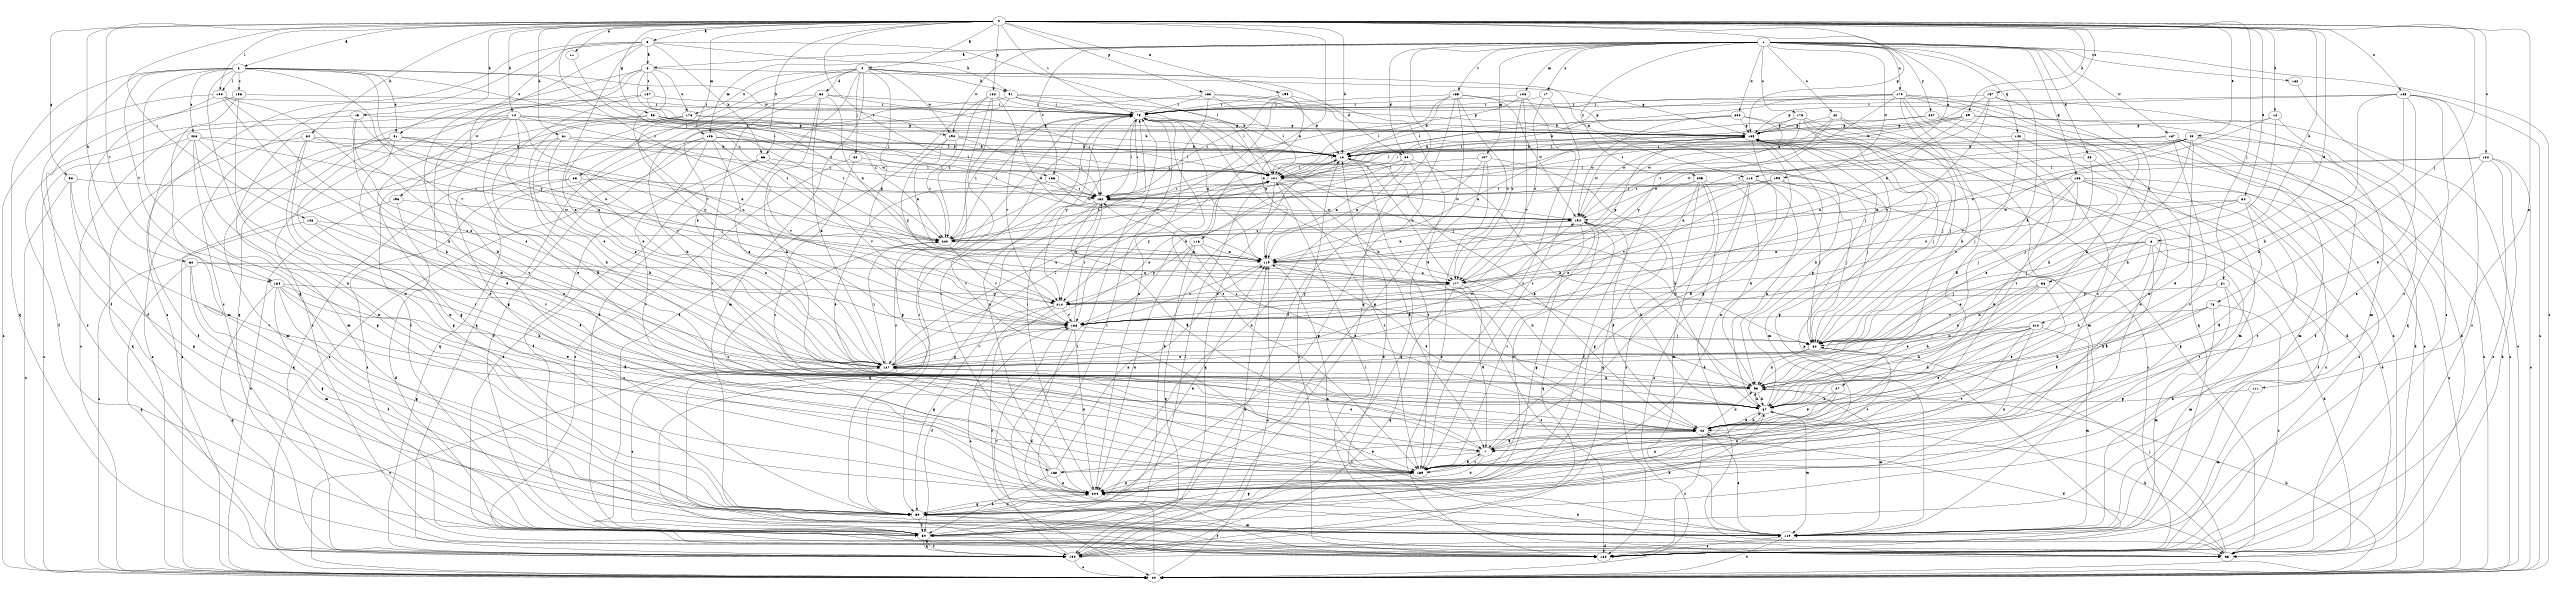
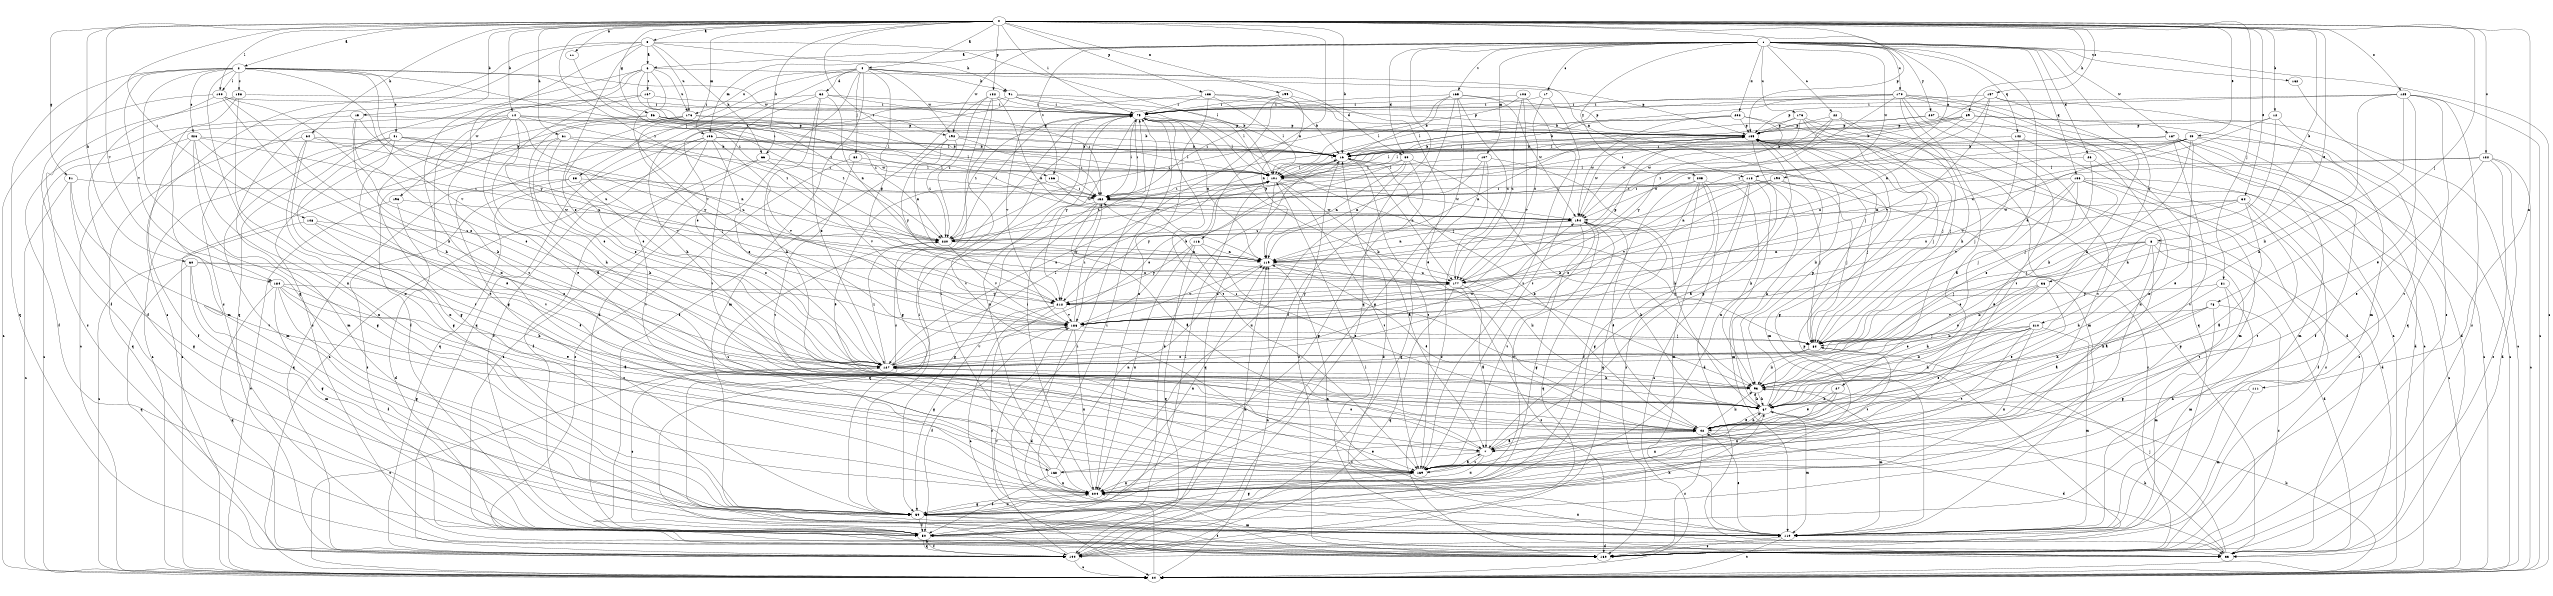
  strict digraph {
    0
    2
    3
    4
    8
    11
    12
    14
    15
    16
    34
    36
    40
    56
-   58
+   58 [label=51]
    60
    61
    64
    66
    75
    78
    81
    89
    100
    106
    111
    116
    118
    122
    125
    132
    133
    135
    148
    152
    157
    184
    199
    220
    144
    166
    192
    41
    50
    59
    n46 [label=426]
    158
    186
    204
    212
    6
    24
    91
    101
    127
    160
    176
    30
    32
    33
    82
    83
    110
    7
    169
    67
    84
    93
    119
    177
    42
    194
    1
    17
    22
    26
    27
    107
    108
    136
    142
    162
    165
    170
    173
    187
    190
    202
    205
    207
    210
    167
    168
    193
    0 -> 2 [label=a]
    0 -> 3 [label=a]
    0 -> 4 [label=a]
    0 -> 8 [label=b]
    0 -> 11 [label=b]
    0 -> 12 [label=b]
    0 -> 14 [label=b]
    0 -> 15 [label=b]
    0 -> 16 [label=b]
    0 -> 34 [label=e]
    0 -> 36 [label=e]
    0 -> 40 [label=e]
    0 -> 56 [label=g]
    0 -> 58 [label=g]
    0 -> 60 [label=h]
    0 -> 61 [label=h]
    0 -> 64 [label=h]
    0 -> 66 [label=h]
    0 -> 75 [label=i]
    0 -> 78 [label=j]
    0 -> 81 [label=j]
    0 -> 89 [label=k]
    0 -> 100 [label=l]
    0 -> 106 [label=m]
    0 -> 111 [label=n]
    0 -> 116 [label=n]
    0 -> 118 [label=n]
    0 -> 122 [label=o]
    0 -> 125 [label=o]
    0 -> 132 [label=p]
    0 -> 133 [label=p]
    0 -> 135 [label=p]
    0 -> 148 [label=r]
    0 -> 152 [label=r]
    0 -> 157 [label=s]
    0 -> 184 [label=v]
    0 -> 199 [label=x]
    0 -> 220 [label=z]
    2 -> 100 [label=l]
    2 -> 152 [label=r]
    2 -> 184 [label=v]
    2 -> 144 [label=q]
    2 -> 166 [label=t]
    2 -> 192 [label=w]
    2 -> 41 [label=e]
    2 -> 50 [label=f]
    2 -> 59 [label=g]
    2 -> n46 [label=o]
    2 -> 158 [label=s]
    2 -> 186 [label=v]
    2 -> 204 [label=x]
    2 -> 212 [label=y]
    3 -> 66 [label=h]
    3 -> 204 [label=x]
    3 -> 6 [label=a]
    3 -> 24 [label=c]
    3 -> 91 [label=k]
    3 -> 101 [label=l]
    3 -> 127 [label=o]
    3 -> 160 [label=s]
-   3 -> 41 [label=u]
+   3 -> 176 [label=u]
    4 -> 118 [label=n]
    4 -> 192 [label=w]
    4 -> 212 [label=y]
    4 -> 91 [label=k]
    4 -> 127 [label=o]
    4 -> 176 [label=u]
    4 -> 30 [label=d]
    4 -> 32 [label=d]
    4 -> 33 [label=d]
    4 -> 82 [label=j]
    4 -> 83 [label=j]
    4 -> 110 [label=m]
    8 -> 127 [label=o]
    8 -> 33 [label=d]
    8 -> 7 [label=a]
    8 -> 169 [label=t]
    8 -> 67 [label=h]
    8 -> 84 [label=j]
    8 -> 93 [label=k]
    8 -> 119 [label=n]
    11 -> 220 [label=z]
    12 -> 135 [label=p]
    12 -> 169 [label=t]
    12 -> 67 [label=h]
    12 -> 177 [label=u]
    14 -> 135 [label=p]
    14 -> 220 [label=z]
    14 -> 212 [label=y]
    14 -> 24 [label=c]
    14 -> 127 [label=o]
    14 -> 110 [label=m]
    14 -> 169 [label=t]
    14 -> 42 [label=e]
    14 -> 194 [label=w]
    15 -> 135 [label=p]
    15 -> 50 [label=f]
    15 -> 127 [label=o]
    15 -> 93 [label=k]
    15 -> 177 [label=u]
    16 -> 101 [label=l]
    16 -> 127 [label=o]
    16 -> 160 [label=s]
    16 -> 169 [label=t]
    16 -> 84 [label=j]
    16 -> 177 [label=u]
    34 -> 50 [label=f]
    34 -> 7 [label=a]
    34 -> 169 [label=t]
    34 -> 84 [label=j]
    34 -> 177 [label=u]
    34 -> 194 [label=w]
    36 -> 212 [label=y]
    36 -> 127 [label=o]
    36 -> 67 [label=h]
    36 -> 93 [label=k]
    36 -> 42 [label=e]
    40 -> 16 [label=b]
    40 -> 50 [label=f]
    40 -> 186 [label=v]
    40 -> 24 [label=c]
    40 -> 101 [label=l]
    40 -> 93 [label=k]
    40 -> 177 [label=u]
    40 -> 42 [label=e]
    40 -> 194 [label=w]
    56 -> 16 [label=b]
    56 -> 135 [label=p]
    56 -> 220 [label=z]
    56 -> 59 [label=g]
    56 -> 101 [label=l]
    56 -> 67 [label=h]
    58 -> 152 [label=r]
    58 -> 59 [label=g]
    58 -> 24 [label=c]
    58 -> 169 [label=t]
    60 -> 144 [label=q]
    60 -> 59 [label=g]
    60 -> 110 [label=m]
    60 -> 67 [label=h]
    60 -> 177 [label=u]
    61 -> 16 [label=b]
    61 -> 152 [label=r]
    61 -> 24 [label=c]
    61 -> 127 [label=o]
    61 -> 67 [label=h]
    64 -> 16 [label=b]
    64 -> 144 [label=q]
    64 -> 59 [label=g]
    64 -> 169 [label=t]
    64 -> 119 [label=n]
    66 -> 50 [label=f]
    66 -> 186 [label=v]
    66 -> 101 [label=l]
    66 -> 160 [label=s]
    75 -> 135 [label=p]
    75 -> 152 [label=r]
    75 -> 220 [label=z]
    75 -> 59 [label=g]
    75 -> 204 [label=x]
    75 -> 212 [label=y]
    75 -> 101 [label=l]
    75 -> 169 [label=t]
    75 -> 84 [label=j]
    75 -> 93 [label=k]
    75 -> 119 [label=n]
    78 -> 186 [label=v]
    78 -> 160 [label=s]
    78 -> 110 [label=m]
    78 -> 67 [label=h]
    78 -> 93 [label=k]
    81 -> 59 [label=g]
    81 -> 212 [label=y]
    81 -> 110 [label=m]
    81 -> 7 [label=a]
    89 -> 16 [label=b]
    89 -> 135 [label=p]
    89 -> 152 [label=r]
    89 -> 220 [label=z]
    89 -> 24 [label=c]
    89 -> 33 [label=d]
    100 -> 75 [label=i]
    100 -> 50 [label=f]
    100 -> 24 [label=c]
    100 -> 127 [label=o]
    100 -> 67 [label=h]
    100 -> 93 [label=k]
    106 -> 16 [label=b]
    106 -> 144 [label=q]
    106 -> 50 [label=f]
    106 -> 186 [label=v]
    106 -> 24 [label=c]
    106 -> 101 [label=l]
    106 -> 127 [label=o]
    106 -> 169 [label=t]
    111 -> 110 [label=m]
    111 -> 67 [label=h]
    116 -> 144 [label=q]
    116 -> 204 [label=x]
    116 -> 212 [label=y]
    116 -> 119 [label=n]
    116 -> 42 [label=e]
    118 -> 152 [label=r]
    118 -> 59 [label=g]
    118 -> 127 [label=o]
    118 -> 33 [label=d]
+   118 -> 110 [label=m]
    118 -> 67 [label=h]
    118 -> 84 [label=j]
    122 -> 24 [label=c]
    122 -> 101 [label=l]
    122 -> 160 [label=s]
    122 -> 33 [label=d]
    122 -> 119 [label=n]
    122 -> 42 [label=e]
    125 -> 75 [label=i]
    125 -> 135 [label=p]
    125 -> 144 [label=q]
    125 -> 24 [label=c]
    125 -> 160 [label=s]
    125 -> 67 [label=h]
    125 -> 93 [label=k]
    125 -> 42 [label=e]
    132 -> 75 [label=i]
    132 -> 220 [label=z]
    132 -> 50 [label=f]
    132 -> 160 [label=s]
    132 -> 169 [label=t]
    132 -> 119 [label=n]
    133 -> 16 [label=b]
    133 -> 75 [label=i]
    133 -> 186 [label=v]
    133 -> 204 [label=x]
    133 -> 101 [label=l]
    133 -> 84 [label=j]
    135 -> 16 [label=b]
    135 -> 204 [label=x]
    135 -> 110 [label=m]
    135 -> 7 [label=a]
    135 -> 84 [label=j]
    135 -> 93 [label=k]
    135 -> 119 [label=n]
    135 -> 194 [label=w]
    148 -> 220 [label=z]
    148 -> 24 [label=c]
    148 -> 127 [label=o]
    148 -> 42 [label=e]
    152 -> 75 [label=i]
    152 -> 144 [label=q]
    152 -> 59 [label=g]
    152 -> 212 [label=y]
    152 -> 7 [label=a]
    152 -> 194 [label=w]
    157 -> 75 [label=i]
    157 -> 152 [label=r]
    157 -> 186 [label=v]
    157 -> 110 [label=m]
    157 -> 67 [label=h]
    157 -> 119 [label=n]
    184 -> 144 [label=q]
    184 -> 50 [label=f]
    184 -> 59 [label=g]
    184 -> 212 [label=y]
    184 -> 7 [label=a]
    184 -> 169 [label=t]
    184 -> 42 [label=e]
    199 -> 75 [label=i]
    199 -> 152 [label=r]
    199 -> 186 [label=v]
    199 -> 119 [label=n]
    199 -> 42 [label=e]
    220 -> 75 [label=i]
    220 -> 135 [label=p]
    220 -> 186 [label=v]
    220 -> 119 [label=n]
    144 -> 50 [label=f]
    144 -> 186 [label=v]
    144 -> 24 [label=c]
    144 -> 119 [label=n]
    166 -> 152 [label=r]
    166 -> 42 [label=e]
    166 -> 194 [label=w]
    192 -> 16 [label=b]
    192 -> 152 [label=r]
    192 -> 220 [label=z]
    192 -> 212 [label=y]
    192 -> 101 [label=l]
    192 -> 119 [label=n]
    41 -> 16 [label=b]
    41 -> 186 [label=v]
    41 -> 204 [label=x]
    41 -> 24 [label=c]
    41 -> 110 [label=m]
    41 -> 169 [label=t]
    41 -> 177 [label=u]
    50 -> 16 [label=b]
    50 -> 144 [label=q]
    50 -> 101 [label=l]
    50 -> 127 [label=o]
    50 -> 33 [label=d]
    50 -> 67 [label=h]
    59 -> 75 [label=i]
    59 -> 50 [label=f]
    59 -> 204 [label=x]
    59 -> 160 [label=s]
    59 -> 110 [label=m]
    59 -> 119 [label=n]
    n46 -> 16 [label=b]
    n46 -> 50 [label=f]
    n46 -> 59 [label=g]
    n46 -> 204 [label=x]
    n46 -> 24 [label=c]
    n46 -> 177 [label=u]
    n46 -> 42 [label=e]
    158 -> 75 [label=i]
    158 -> 204 [label=x]
    158 -> 160 [label=s]
    158 -> 110 [label=m]
    186 -> 16 [label=b]
    186 -> 152 [label=r]
    186 -> 50 [label=f]
    186 -> 204 [label=x]
    186 -> 33 [label=d]
    186 -> 84 [label=j]
    204 -> 75 [label=i]
    204 -> 59 [label=g]
    204 -> 194 [label=w]
    212 -> 59 [label=g]
    212 -> 186 [label=v]
    212 -> 24 [label=c]
    212 -> 160 [label=s]
    212 -> 177 [label=u]
    6 -> 135 [label=p]
    6 -> 220 [label=z]
    6 -> 144 [label=q]
    6 -> 186 [label=v]
    6 -> 176 [label=u]
    6 -> 167 [label=t]
    6 -> 168 [label=t]
    6 -> 193 [label=w]
    24 -> 75 [label=i]
    24 -> 93 [label=k]
    24 -> 119 [label=n]
    91 -> 16 [label=b]
    91 -> 75 [label=i]
    91 -> 135 [label=p]
    91 -> 59 [label=g]
    91 -> 101 [label=l]
    91 -> 67 [label=h]
    101 -> 152 [label=r]
    101 -> 220 [label=z]
    101 -> 144 [label=q]
    101 -> 212 [label=y]
    101 -> 7 [label=a]
    101 -> 169 [label=t]
    101 -> 194 [label=w]
    127 -> 220 [label=z]
    127 -> 186 [label=v]
    127 -> 24 [label=c]
    127 -> 101 [label=l]
    127 -> 93 [label=k]
    127 -> 194 [label=w]
    160 -> 135 [label=p]
    176 -> 135 [label=p]
    176 -> 50 [label=f]
    176 -> 101 [label=l]
    176 -> 127 [label=o]
    176 -> 84 [label=j]
    30 -> 59 [label=g]
    30 -> 204 [label=x]
    30 -> 101 [label=l]
    30 -> 127 [label=o]
    30 -> 93 [label=k]
    30 -> 119 [label=n]
    32 -> 75 [label=i]
    32 -> 152 [label=r]
    32 -> 144 [label=q]
    32 -> 127 [label=o]
    32 -> 169 [label=t]
    32 -> 67 [label=h]
    32 -> 119 [label=n]
    33 -> 16 [label=b]
    33 -> 135 [label=p]
    33 -> 101 [label=l]
    33 -> 67 [label=h]
    33 -> 84 [label=j]
    82 -> 101 [label=l]
    82 -> 160 [label=s]
    82 -> 169 [label=t]
    83 -> 152 [label=r]
    83 -> 144 [label=q]
    83 -> 127 [label=o]
    83 -> 160 [label=s]
    110 -> 75 [label=i]
    110 -> 204 [label=x]
    110 -> 24 [label=c]
    110 -> 160 [label=s]
    110 -> 119 [label=n]
    110 -> 42 [label=e]
    7 -> 135 [label=p]
    7 -> 204 [label=x]
    7 -> 127 [label=o]
    7 -> 169 [label=t]
    7 -> 168 [label=t]
    169 -> 59 [label=g]
    169 -> 204 [label=x]
    169 -> 7 [label=a]
    67 -> 135 [label=p]
    67 -> 204 [label=x]
    67 -> 110 [label=m]
    67 -> 93 [label=k]
    67 -> 42 [label=e]
    84 -> 127 [label=o]
    84 -> 169 [label=t]
    84 -> 93 [label=k]
    93 -> 152 [label=r]
    93 -> 110 [label=m]
    93 -> 67 [label=h]
    119 -> 186 [label=v]
    119 -> 93 [label=k]
    119 -> 177 [label=u]
    119 -> 42 [label=e]
    177 -> 135 [label=p]
    177 -> 144 [label=q]
    177 -> 212 [label=y]
    177 -> 160 [label=s]
    177 -> 7 [label=a]
    42 -> 16 [label=b]
    42 -> 160 [label=s]
    42 -> 33 [label=d]
    42 -> 7 [label=a]
    42 -> 67 [label=h]
    42 -> 93 [label=k]
    194 -> 220 [label=z]
    194 -> 144 [label=q]
    194 -> 59 [label=g]
    194 -> 169 [label=t]
    194 -> 67 [label=h]
    194 -> 119 [label=n]
    194 -> 42 [label=e]
    1 -> 106 [label=m]
    1 -> 144 [label=q]
    1 -> 166 [label=t]
    1 -> 192 [label=w]
    1 -> 6 [label=a]
    1 -> 24 [label=c]
    1 -> 30 [label=d]
    1 -> 17 [label=c]
    1 -> 22 [label=c]
    1 -> 26 [label=d]
    1 -> 27 [label=d]
    1 -> 107 [label=m]
-   1 -> 108 [label=m]
    1 -> 136 [label=q]
    1 -> 142 [label=q]
    1 -> 162 [label=t]
    1 -> 165 [label=t]
    1 -> 170 [label=u]
    1 -> 173 [label=u]
    1 -> 187 [label=w]
    1 -> 190 [label=w]
    1 -> 202 [label=x]
    1 -> 205 [label=y]
    1 -> 207 [label=y]
    1 -> 210 [label=y]
    17 -> 75 [label=i]
    17 -> 169 [label=t]
    17 -> 177 [label=u]
    22 -> 135 [label=p]
    22 -> 220 [label=z]
    22 -> 204 [label=x]
    22 -> 84 [label=j]
    22 -> 194 [label=w]
    26 -> 101 [label=l]
    26 -> 160 [label=s]
    26 -> 84 [label=j]
    27 -> 204 [label=x]
    27 -> 67 [label=h]
    27 -> 42 [label=e]
    107 -> 144 [label=q]
    107 -> 101 [label=l]
    107 -> 160 [label=s]
    107 -> 67 [label=h]
    107 -> 119 [label=n]
    108 -> 75 [label=i]
    108 -> 220 [label=z]
    108 -> 186 [label=v]
    108 -> 169 [label=t]
    108 -> 177 [label=u]
    136 -> 152 [label=r]
    136 -> 186 [label=v]
    136 -> 24 [label=c]
    136 -> 127 [label=o]
    136 -> 160 [label=s]
    136 -> 33 [label=d]
    136 -> 84 [label=j]
    136 -> 42 [label=e]
    142 -> 16 [label=b]
    142 -> 110 [label=m]
    142 -> 84 [label=j]
    162 -> 160 [label=s]
    165 -> 16 [label=b]
    165 -> 75 [label=i]
    165 -> 135 [label=p]
    165 -> 50 [label=f]
    165 -> 59 [label=g]
    165 -> 101 [label=l]
    165 -> 177 [label=u]
    165 -> 194 [label=w]
    170 -> 16 [label=b]
    170 -> 75 [label=i]
    170 -> 144 [label=q]
    170 -> 204 [label=x]
    170 -> 24 [label=c]
    170 -> 101 [label=l]
    170 -> 7 [label=a]
    170 -> 169 [label=t]
    170 -> 93 [label=k]
    170 -> 177 [label=u]
    173 -> 135 [label=p]
    173 -> 59 [label=g]
    173 -> 101 [label=l]
    173 -> 110 [label=m]
    173 -> 84 [label=j]
    173 -> 194 [label=w]
    187 -> 16 [label=b]
    187 -> 24 [label=c]
    187 -> 101 [label=l]
    187 -> 33 [label=d]
    187 -> 110 [label=m]
    187 -> 169 [label=t]
    190 -> 152 [label=r]
    190 -> 186 [label=v]
    190 -> 160 [label=s]
    190 -> 84 [label=j]
    190 -> 119 [label=n]
    202 -> 16 [label=b]
    202 -> 135 [label=p]
    202 -> 152 [label=r]
    202 -> 212 [label=y]
    202 -> 33 [label=d]
    202 -> 194 [label=w]
    205 -> 152 [label=r]
    205 -> 144 [label=q]
    205 -> 50 [label=f]
    205 -> 24 [label=c]
    205 -> 160 [label=s]
    205 -> 110 [label=m]
    205 -> 93 [label=k]
    207 -> 135 [label=p]
    207 -> 24 [label=c]
    207 -> 101 [label=l]
    207 -> 169 [label=t]
    210 -> 204 [label=x]
    210 -> 127 [label=o]
    210 -> 110 [label=m]
    210 -> 169 [label=t]
    210 -> 67 [label=h]
    210 -> 84 [label=j]
    210 -> 93 [label=k]
    210 -> 42 [label=e]
    167 -> 75 [label=i]
    167 -> 220 [label=z]
    167 -> 160 [label=s]
    167 -> 7 [label=a]
    168 -> 75 [label=i]
    168 -> 220 [label=z]
    168 -> 50 [label=f]
    168 -> 204 [label=x]
    168 -> 119 [label=n]
    168 -> 42 [label=e]
    193 -> 24 [label=c]
    193 -> 33 [label=d]
    193 -> 194 [label=w]
  }
